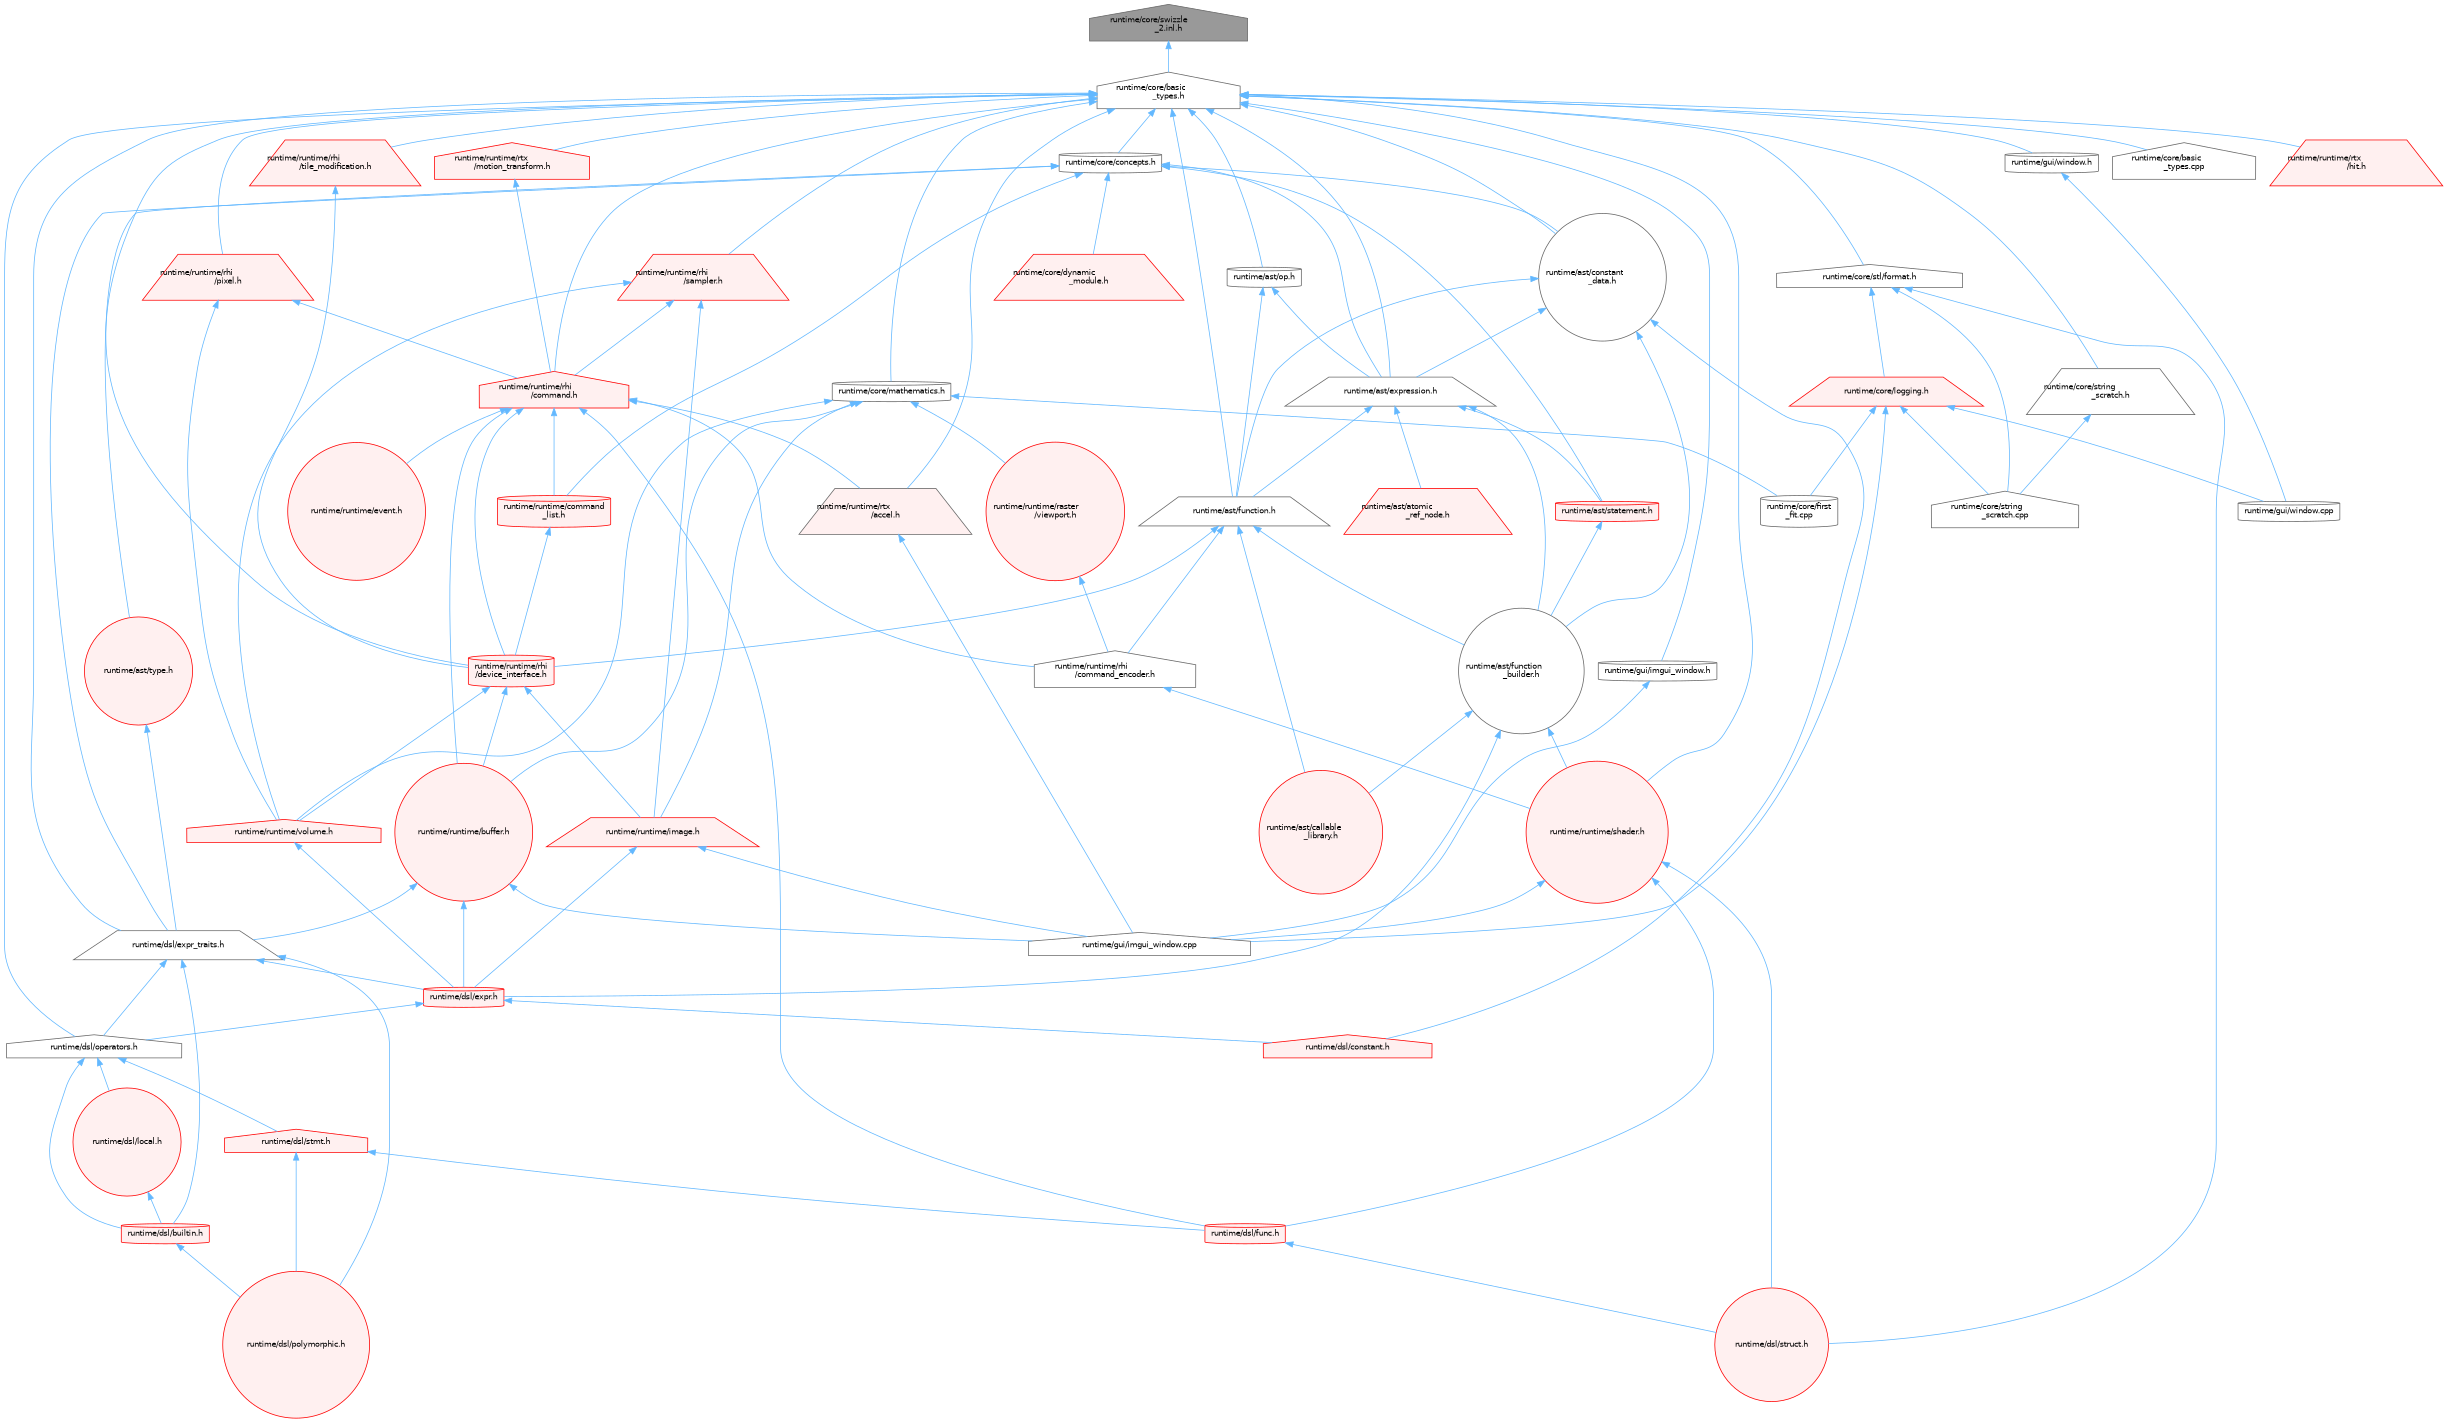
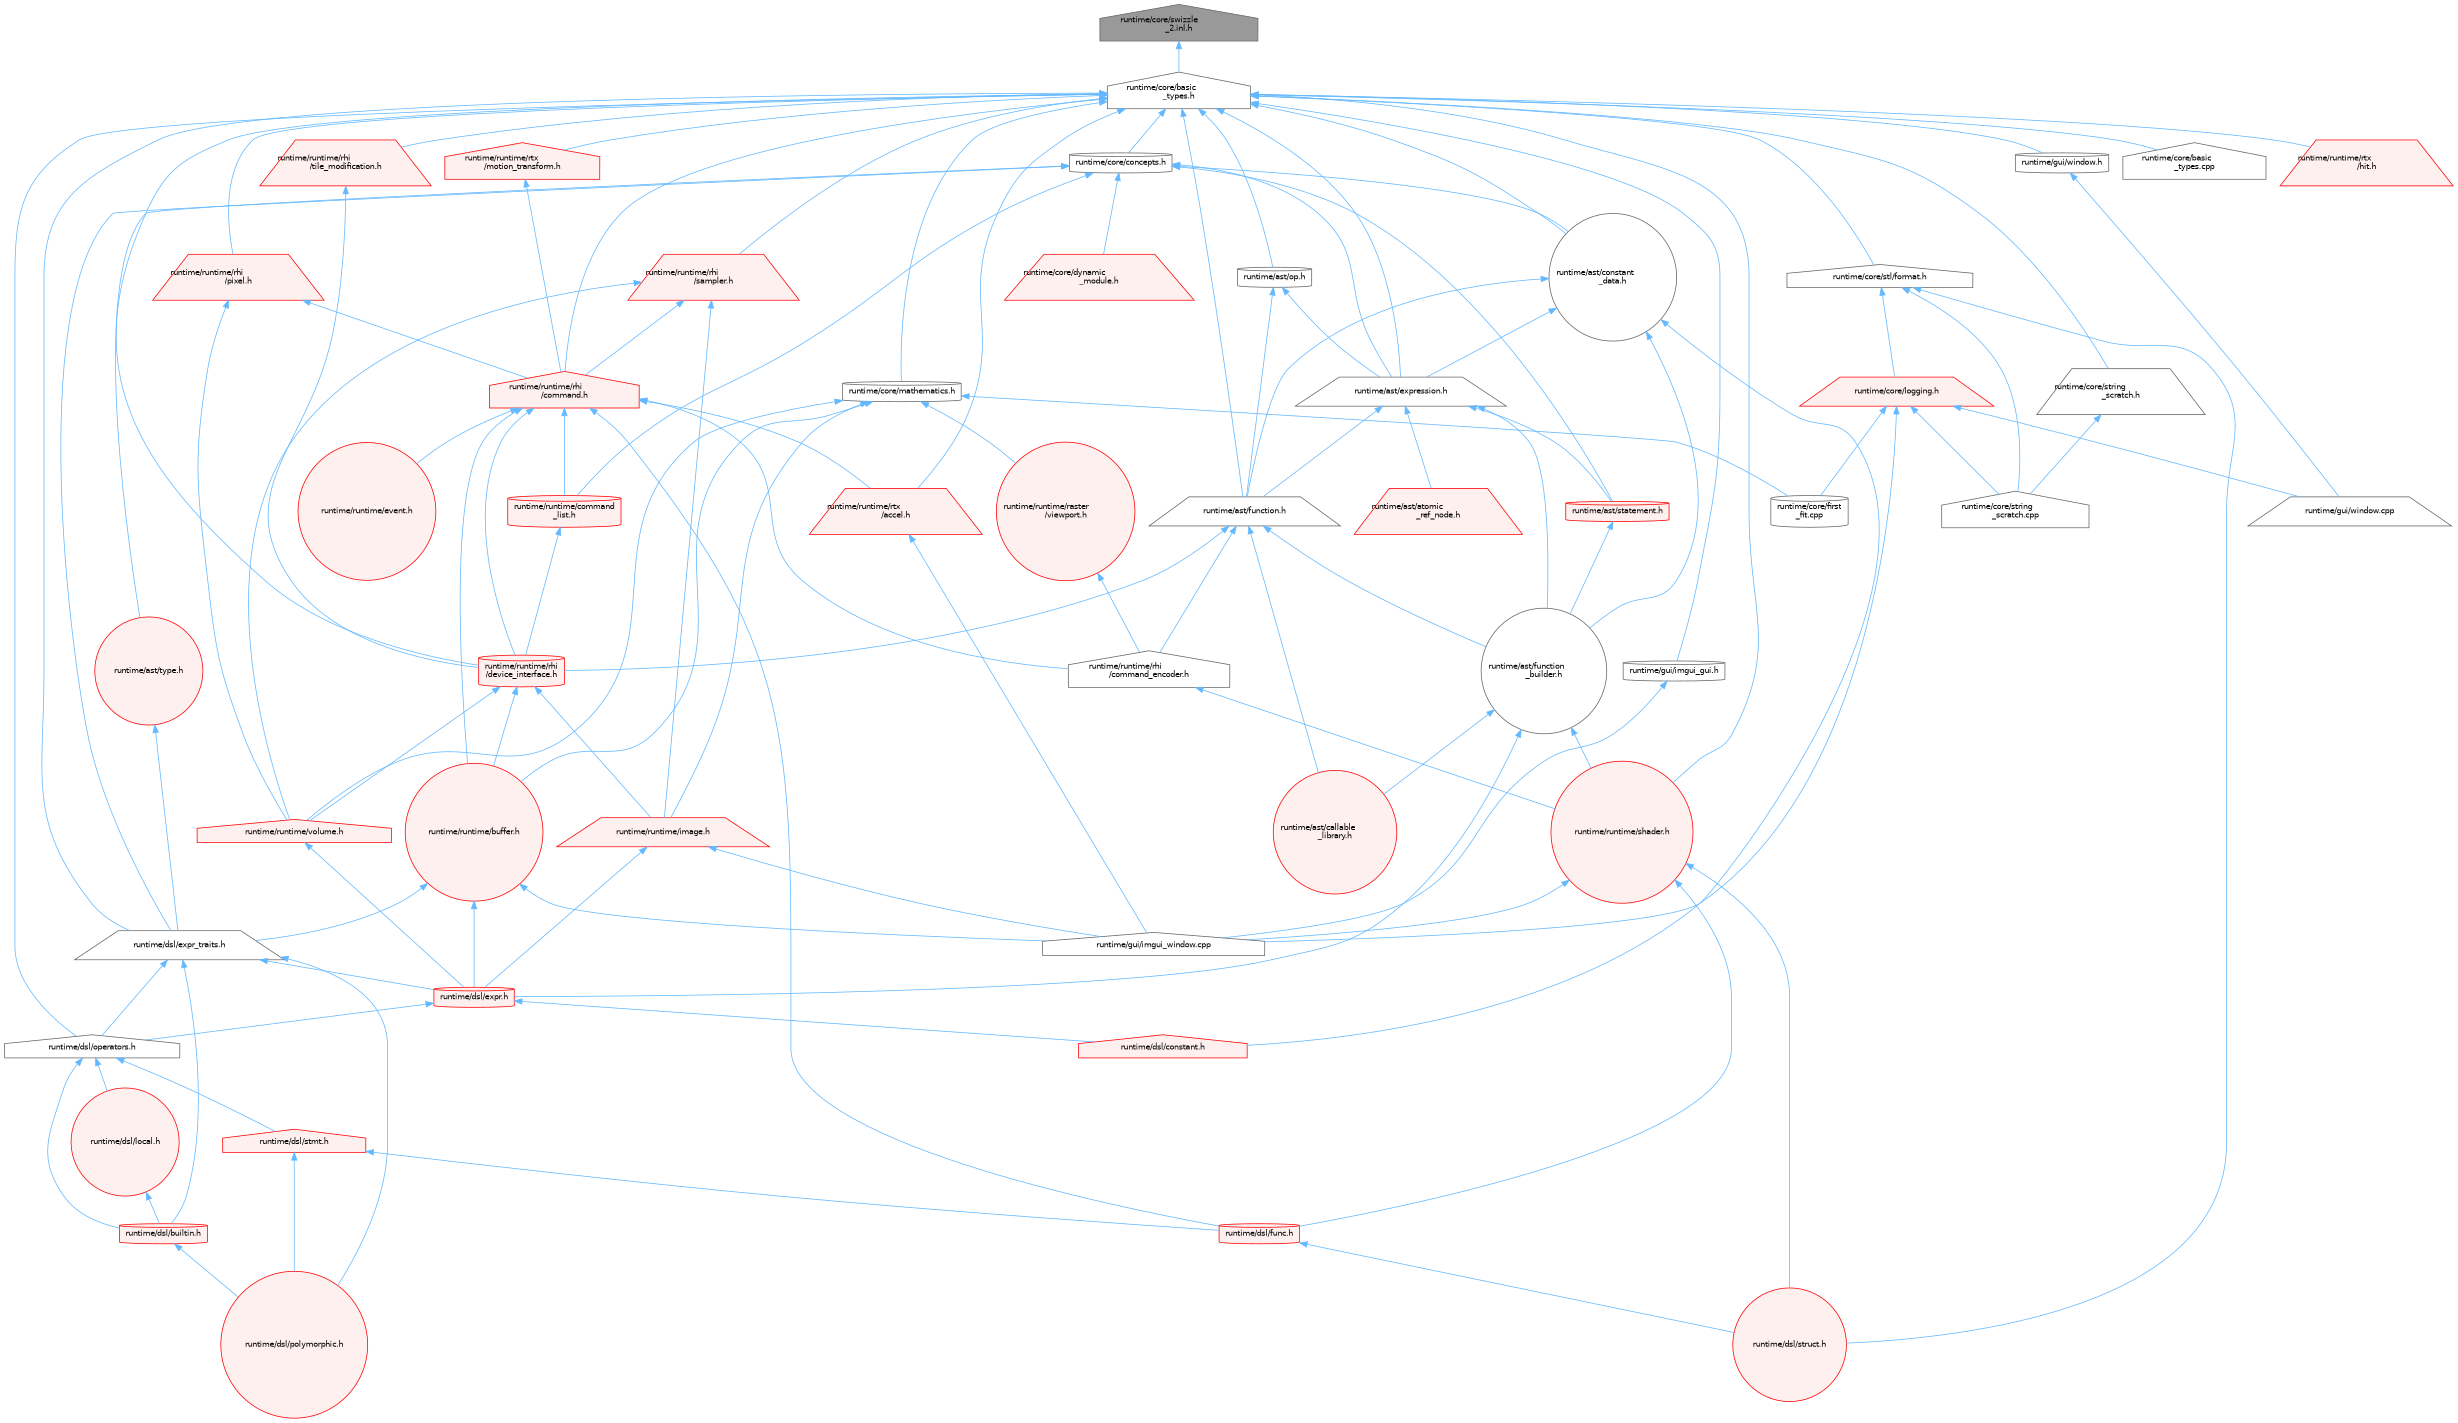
  digraph {
    node [color=red fillcolor="#FFF0F0" fontname=Helvetica fontsize=10 shape=trapezium style=filled]
    edge [color=steelblue1 dir=back fontname=Helvetica fontsize=10 labelfontname=Helvetica labelfontsize=10 style=solid]
    n1 [color=gray40 fillcolor=grey60 fontcolor=black height=0.2 label="runtime/core/swizzle\l_2.inl.h" shape=house width=0.4]
    n2 [color=grey40 fillcolor=white height=0.2 label="runtime/core/basic\l_types.h" shape=house width=0.4]
    n3 [color=grey40 fillcolor=white height=0.2 label="runtime/ast/constant\l_data.h" shape=circle width=0.4]
    n4 [color=grey40 fillcolor=white height=0.2 label="runtime/ast/expression.h" width=0.4]
    n5 [color=grey40 fillcolor=white height=0.2 label="runtime/ast/function.h" width=0.4]
    n6 [color=grey40 fillcolor=white height=0.2 label="runtime/dsl/operators.h" shape=house width=0.4]
    n7 [height=0.2 label="runtime/runtime/shader.h" shape=circle width=0.4]
    n8 [height=0.2 label="runtime/runtime/rhi\l/device_interface.h" shape=cylinder width=0.4]
    n9 [color=grey40 fillcolor=white height=0.2 label="runtime/dsl/expr_traits.h" width=0.4]
    n10 [color=grey40 fillcolor=white height=0.2 label="runtime/ast/op.h" shape=cylinder width=0.4]
    n11 [color=grey40 fillcolor=white height=0.2 label="runtime/core/basic\l_types.cpp" shape=house width=0.4]
    n12 [color=grey40 fillcolor=white height=0.2 label="runtime/core/concepts.h" shape=cylinder width=0.4]
    n13 [color=grey40 fillcolor=white height=0.2 label="runtime/core/mathematics.h" shape=cylinder width=0.4]
    n14 [color=grey40 fillcolor=white height=0.2 label="runtime/core/stl/format.h" shape=house width=0.4]
    n15 [color=grey40 fillcolor=white height=0.2 label="runtime/core/string\l_scratch.h" width=0.4]
-   n16 [color=grey40 fillcolor=white height=0.2 label="runtime/gui/imgui_window.h" shape=cylinder width=0.4]
+   n16 [color=grey40 fillcolor=white height=0.2 label="runtime/gui/imgui_gui.h" shape=cylinder width=0.4]
    n17 [color=grey40 fillcolor=white height=0.2 label="runtime/gui/window.h" shape=cylinder width=0.4]
    n18 [height=0.2 label="runtime/runtime/rhi\l/command.h" shape=house width=0.4]
-   n19 [color=grey40 height=0.2 label="runtime/runtime/rtx\l/accel.h" width=0.4]
+   n19 [height=0.2 label="runtime/runtime/rtx\l/accel.h" width=0.4]
    n20 [height=0.2 label="runtime/runtime/rhi\l/pixel.h" width=0.4]
    n21 [height=0.2 label="runtime/runtime/rhi\l/sampler.h" width=0.4]
    n22 [height=0.2 label="runtime/runtime/rhi\l/tile_modification.h" width=0.4]
    n23 [height=0.2 label="runtime/runtime/rtx\l/hit.h" width=0.4]
    n24 [height=0.2 label="runtime/runtime/rtx\l/motion_transform.h" shape=house width=0.4]
    n25 [color=grey40 fillcolor=white height=0.2 label="runtime/ast/function\l_builder.h" shape=circle width=0.4]
    n26 [height=0.2 label="runtime/dsl/constant.h" shape=house width=0.4]
    n27 [height=0.2 label="runtime/ast/atomic\l_ref_node.h" width=0.4]
    n28 [height=0.2 label="runtime/ast/statement.h" shape=cylinder width=0.4]
    n29 [height=0.2 label="runtime/ast/callable\l_library.h" shape=circle width=0.4]
    n30 [color=grey40 fillcolor=white height=0.2 label="runtime/runtime/rhi\l/command_encoder.h" shape=house width=0.4]
    n31 [height=0.2 label="runtime/dsl/builtin.h" shape=cylinder width=0.4]
    n32 [height=0.2 label="runtime/dsl/local.h" shape=circle width=0.4]
    n33 [height=0.2 label="runtime/dsl/stmt.h" shape=house width=0.4]
    n34 [height=0.2 label="runtime/dsl/func.h" shape=cylinder width=0.4]
    n35 [height=0.2 label="runtime/dsl/struct.h" shape=circle width=0.4]
    n36 [color=grey40 fillcolor=white height=0.2 label="runtime/gui/imgui_window.cpp" shape=house width=0.4]
    n37 [height=0.2 label="runtime/runtime/buffer.h" shape=circle width=0.4]
    n38 [height=0.2 label="runtime/runtime/image.h" width=0.4]
    n39 [height=0.2 label="runtime/runtime/volume.h" shape=house width=0.4]
    n40 [height=0.2 label="runtime/dsl/expr.h" shape=cylinder width=0.4]
    n41 [height=0.2 label="runtime/dsl/polymorphic.h" shape=circle width=0.4]
    n42 [height=0.2 label="runtime/ast/type.h" shape=circle width=0.4]
    n43 [height=0.2 label="runtime/core/dynamic\l_module.h" width=0.4]
    n44 [height=0.2 label="runtime/runtime/command\l_list.h" shape=cylinder width=0.4]
    n45 [color=grey40 fillcolor=white height=0.2 label="runtime/core/first\l_fit.cpp" shape=cylinder width=0.4]
    n46 [height=0.2 label="runtime/runtime/raster\l/viewport.h" shape=circle width=0.4]
    n47 [height=0.2 label="runtime/core/logging.h" width=0.4]
    n48 [color=grey40 fillcolor=white height=0.2 label="runtime/core/string\l_scratch.cpp" shape=house width=0.4]
-   n49 [color=grey40 fillcolor=white height=0.2 label="runtime/gui/window.cpp" shape=cylinder width=0.4]
+   n49 [color=grey40 fillcolor=white height=0.2 label="runtime/gui/window.cpp" width=0.4]
    n50 [height=0.2 label="runtime/runtime/event.h" shape=circle width=0.4]
    n1 -> n2
    n2 -> n3
    n2 -> n4
    n2 -> n5
    n2 -> n6
    n2 -> n7
    n2 -> n8
    n2 -> n9
    n2 -> n10
    n2 -> n11
    n2 -> n12
    n2 -> n13
    n2 -> n14
    n2 -> n15
    n2 -> n16
    n2 -> n17
    n2 -> n18
    n2 -> n19
    n2 -> n20
    n2 -> n21
    n2 -> n22
    n2 -> n23
    n2 -> n24
    n3 -> n4
    n3 -> n5
    n3 -> n25
    n3 -> n26
    n4 -> n5
    n4 -> n25
    n4 -> n27
    n4 -> n28
    n5 -> n8
    n5 -> n25
    n5 -> n29
    n5 -> n30
    n6 -> n31
    n6 -> n32
    n6 -> n33
    n7 -> n34
    n7 -> n35
    n7 -> n36
    n8 -> n37
    n8 -> n38
    n8 -> n39
    n9 -> n6
    n9 -> n31
    n9 -> n40
    n9 -> n41
    n10 -> n4
    n10 -> n5
    n12 -> n3
    n12 -> n4
    n12 -> n9
    n12 -> n28
    n12 -> n42
    n12 -> n43
    n12 -> n44
    n13 -> n37
    n13 -> n38
    n13 -> n39
    n13 -> n45
    n13 -> n46
    n14 -> n35
    n14 -> n47
    n14 -> n48
    n15 -> n48
    n16 -> n36
    n17 -> n49
    n18 -> n8
    n18 -> n19
    n18 -> n30
    n18 -> n34
    n18 -> n37
    n18 -> n44
    n18 -> n50
    n19 -> n36
    n20 -> n18
    n20 -> n39
    n21 -> n18
    n21 -> n38
    n21 -> n39
    n22 -> n8
    n24 -> n18
    n25 -> n7
    n25 -> n29
    n25 -> n40
    n28 -> n25
    n30 -> n7
    n31 -> n41
    n32 -> n31
    n33 -> n34
    n33 -> n41
    n34 -> n35
    n37 -> n9
    n37 -> n36
    n37 -> n40
    n38 -> n36
    n38 -> n40
    n39 -> n40
    n40 -> n6
    n40 -> n26
    n42 -> n9
    n44 -> n8
    n46 -> n30
    n47 -> n36
    n47 -> n45
    n47 -> n48
    n47 -> n49
  }
